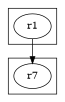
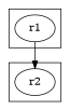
  digraph {
    r1
-   r2 [label=r7]
+   r2
    subgraph cluster_1 {
      r1
    }
    subgraph cluster_2 {
      r2
    }
    r1 -> r2
  }
